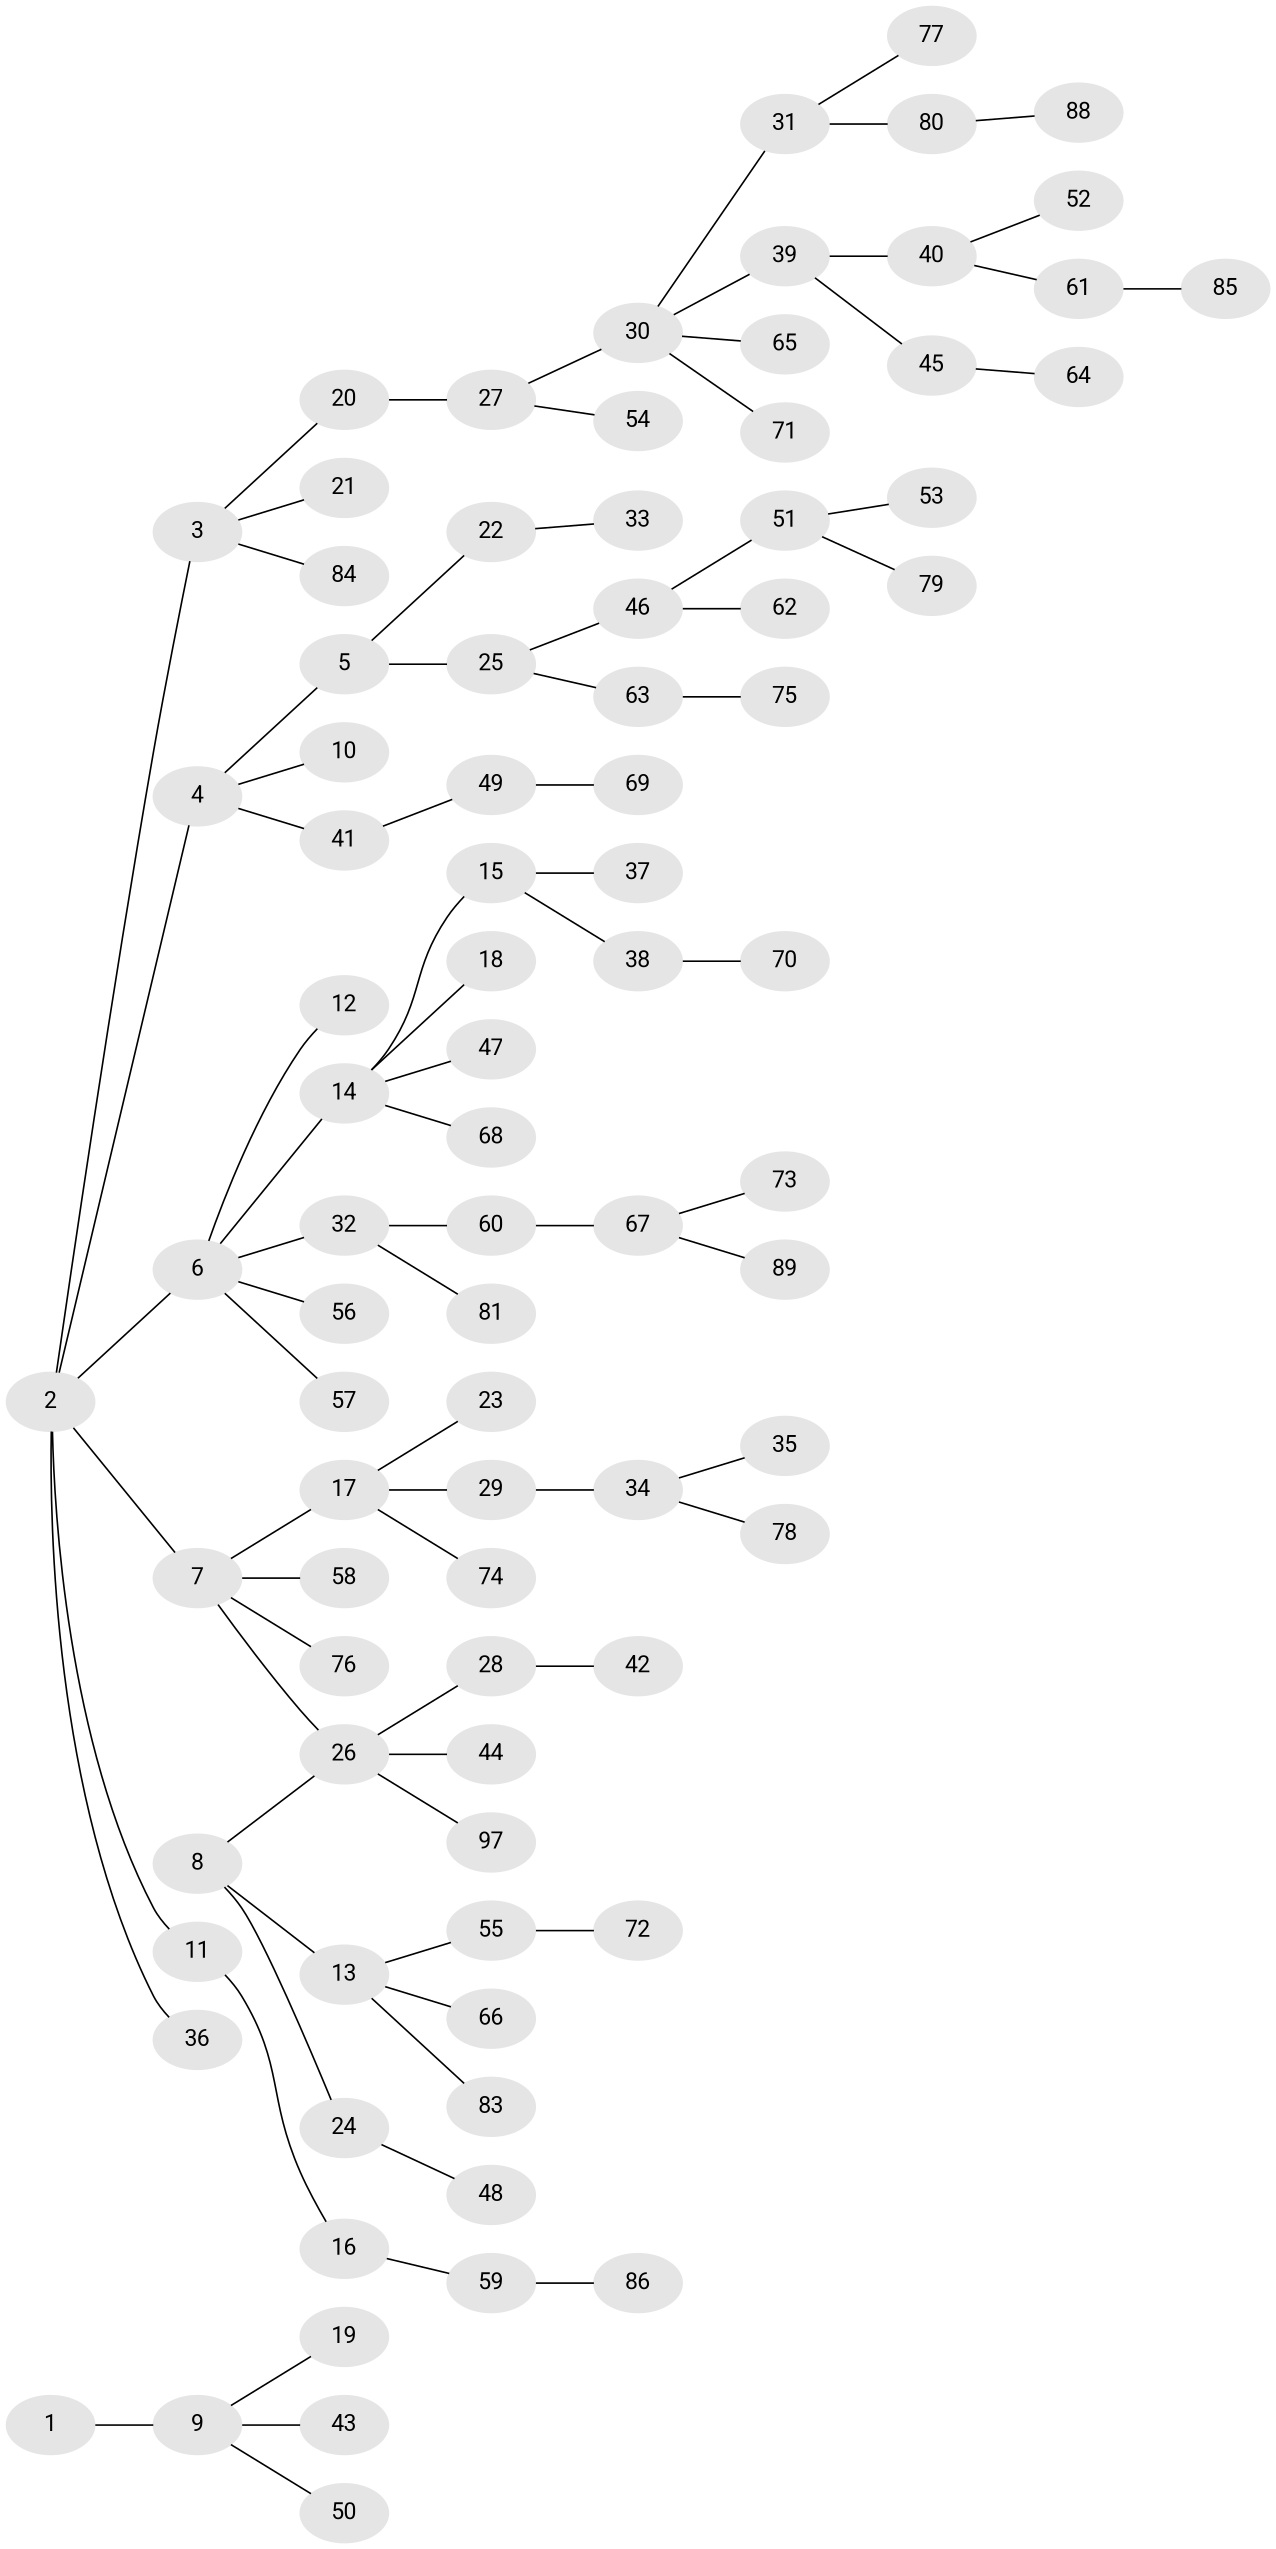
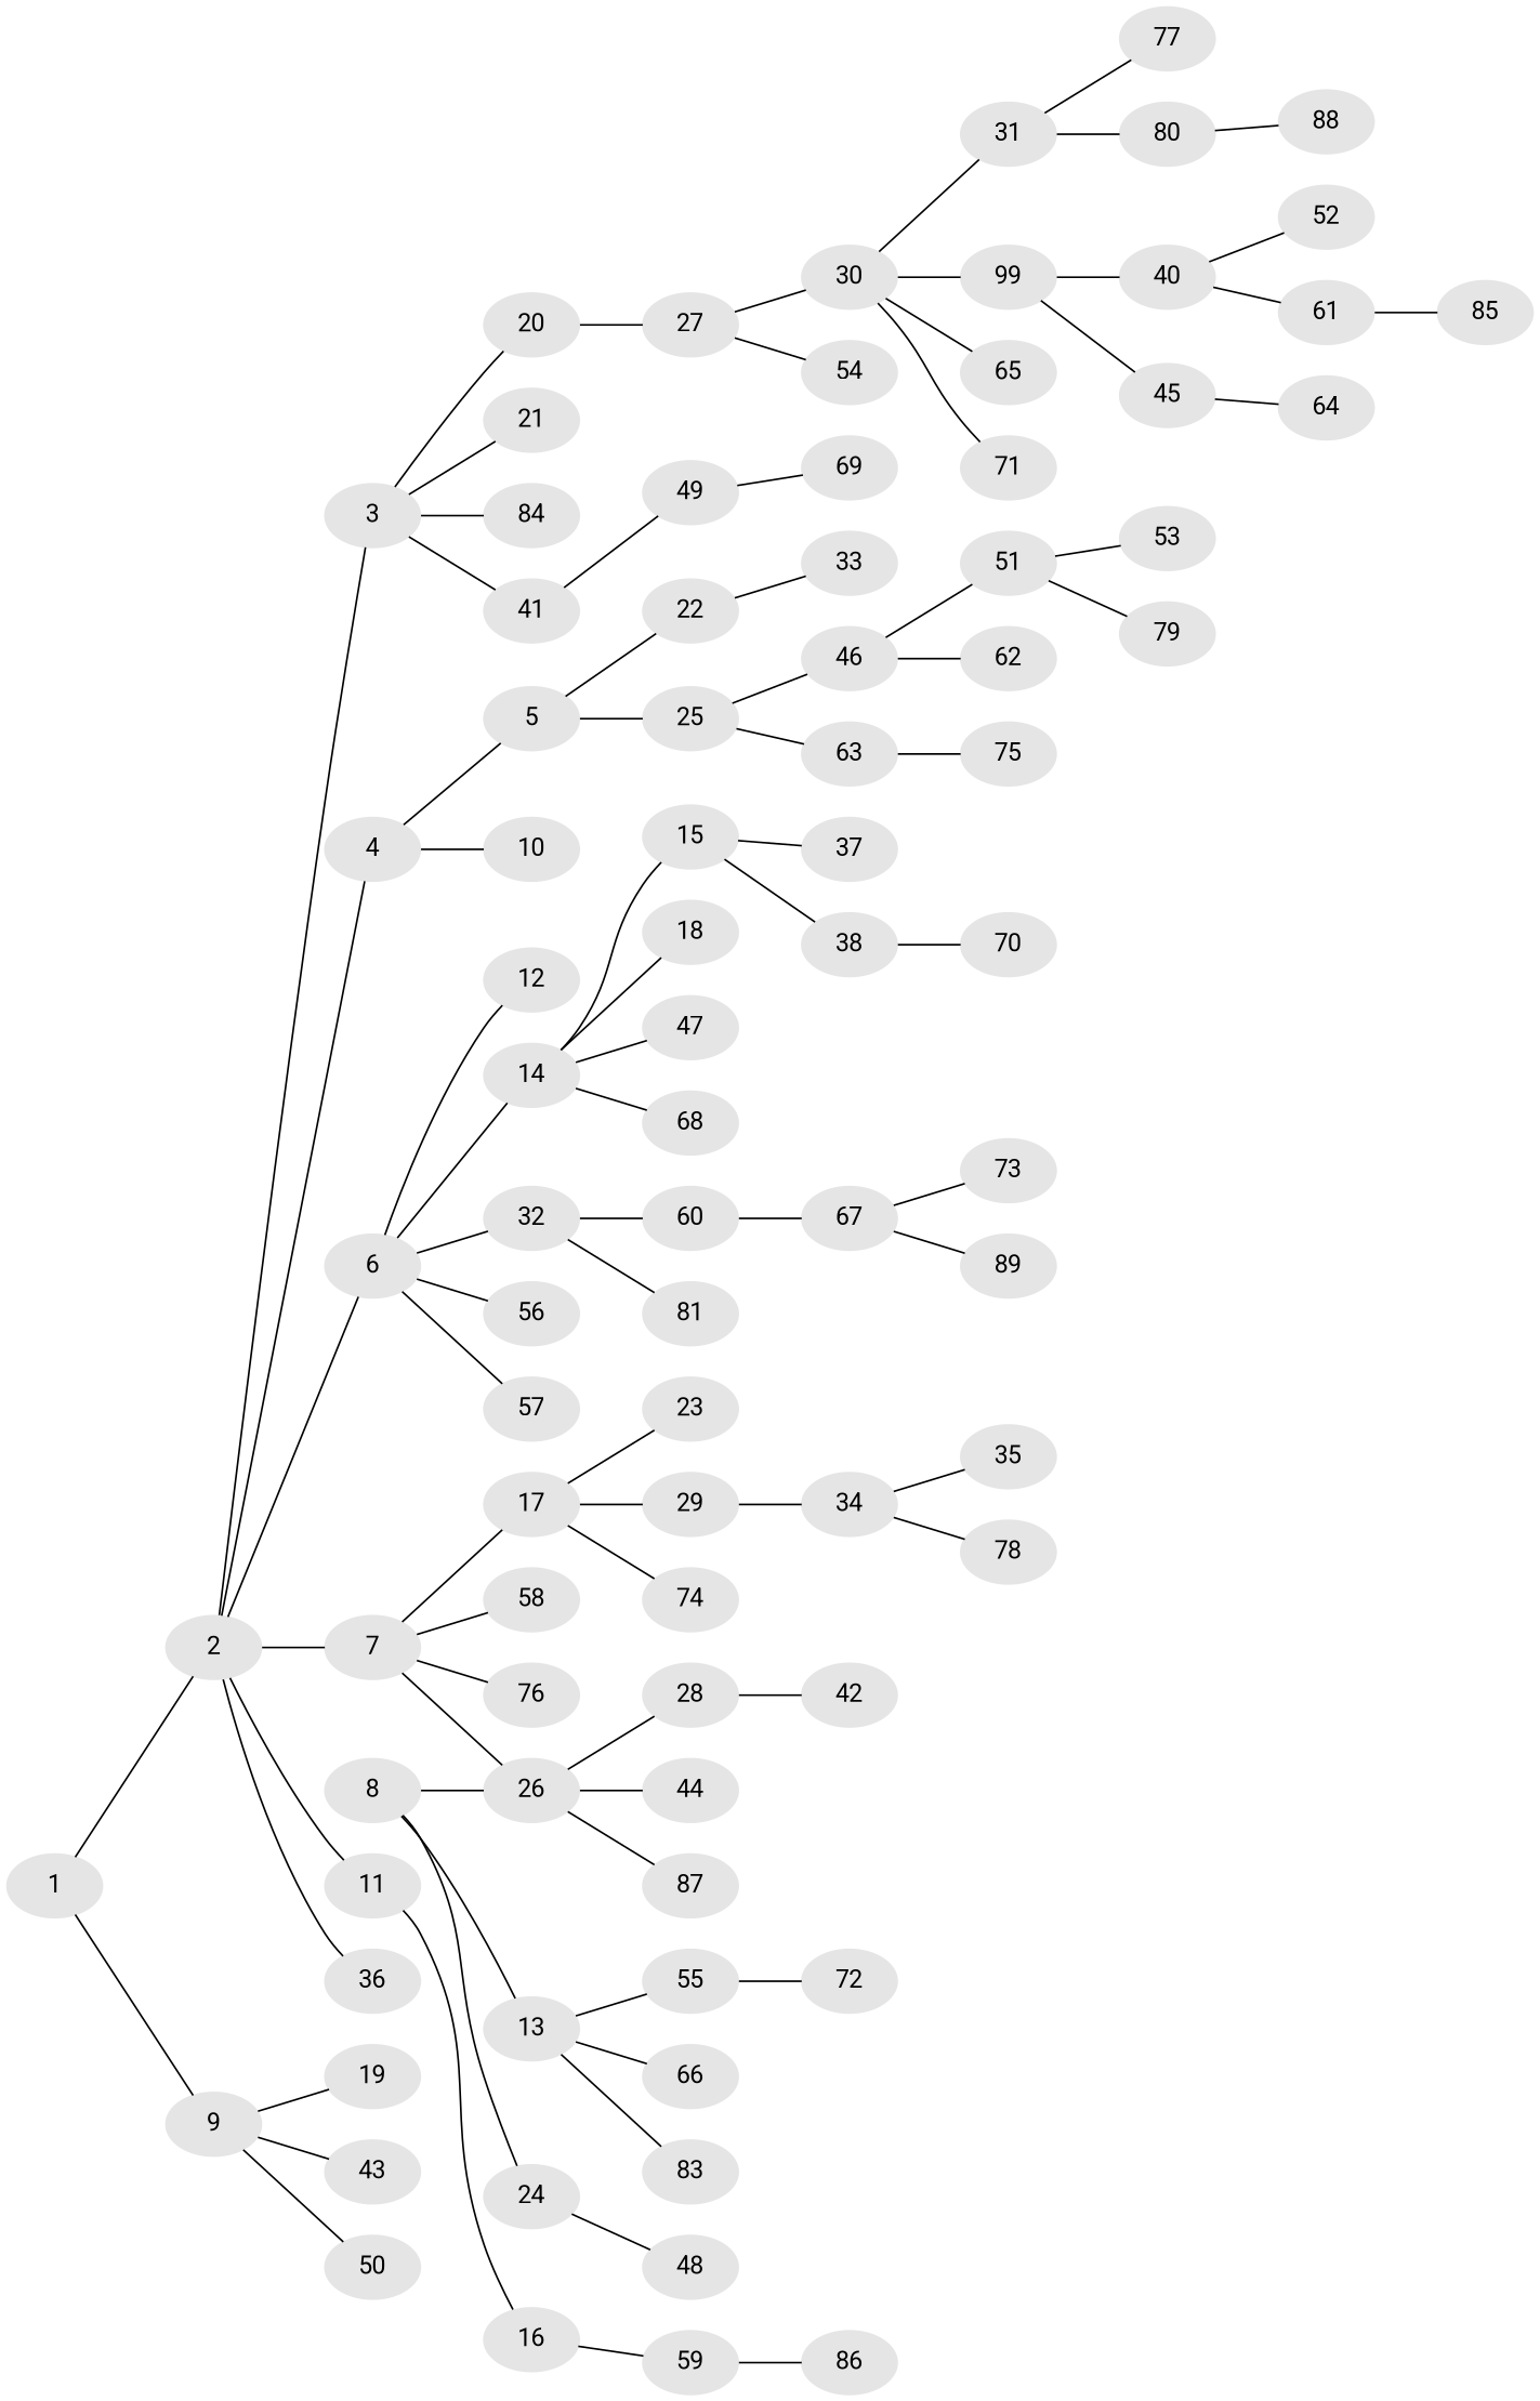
  graph {
    fontname=Roboto
    rankdir=LR
    node [color=gray90 fontname=Roboto style=filled]
    edge [fontname=Roboto]
    1
    2
    9
    3
    4
    6
    7
    11
    36
    19
    43
    50
    20
    21
    84
    5
    10
    41
    12
    14
    32
    56
    57
    17
    58
    76
    26
    16
    27
    22
    25
    49
    33
    46
    63
    15
    18
    47
    68
    60
    81
    8
    13
    24
    23
    29
    74
    55
    66
    83
    48
    28
    44
-   87 [label=97]
+   87
    59
    72
    37
    38
    70
    86
    34
    30
    54
    51
    62
    75
    42
    31
-   39
+   39 [label=99]
    65
    71
    35
    78
    77
    80
    40
    45
    88
    67
    52
    61
    64
    85
    69
    53
    79
    73
    n88 [label=89]
+   1 -- 2
    1 -- 9
    2 -- 3
    2 -- 4
    2 -- 6
    2 -- 7
    2 -- 11
    2 -- 36
    9 -- 19
    9 -- 43
    9 -- 50
    3 -- 20
    3 -- 21
    3 -- 84
    4 -- 5
    4 -- 10
-   4 -- 41
+   3 -- 41
    6 -- 12
    6 -- 14
    6 -- 32
    6 -- 56
    6 -- 57
    7 -- 17
    7 -- 58
    7 -- 76
    7 -- 26
    11 -- 16
    20 -- 27
    5 -- 22
    5 -- 25
    41 -- 49
    14 -- 15
    14 -- 18
    14 -- 47
    14 -- 68
    32 -- 60
    32 -- 81
    17 -- 23
    17 -- 29
    17 -- 74
    26 -- 28
    26 -- 44
    26 -- 87
    16 -- 59
    27 -- 30
    27 -- 54
    22 -- 33
    25 -- 46
    25 -- 63
    49 -- 69
    46 -- 51
    46 -- 62
    63 -- 75
    15 -- 37
    15 -- 38
    60 -- 67
    8 -- 26
    8 -- 13
    8 -- 24
    13 -- 55
    13 -- 66
    13 -- 83
    24 -- 48
    29 -- 34
    55 -- 72
    28 -- 42
    59 -- 86
    38 -- 70
    34 -- 35
    34 -- 78
    30 -- 31
    30 -- 39
    30 -- 65
    30 -- 71
    51 -- 53
    51 -- 79
    31 -- 77
    31 -- 80
    39 -- 40
    39 -- 45
    80 -- 88
    40 -- 52
    40 -- 61
    45 -- 64
    67 -- 73
    67 -- n88
    61 -- 85
  }
